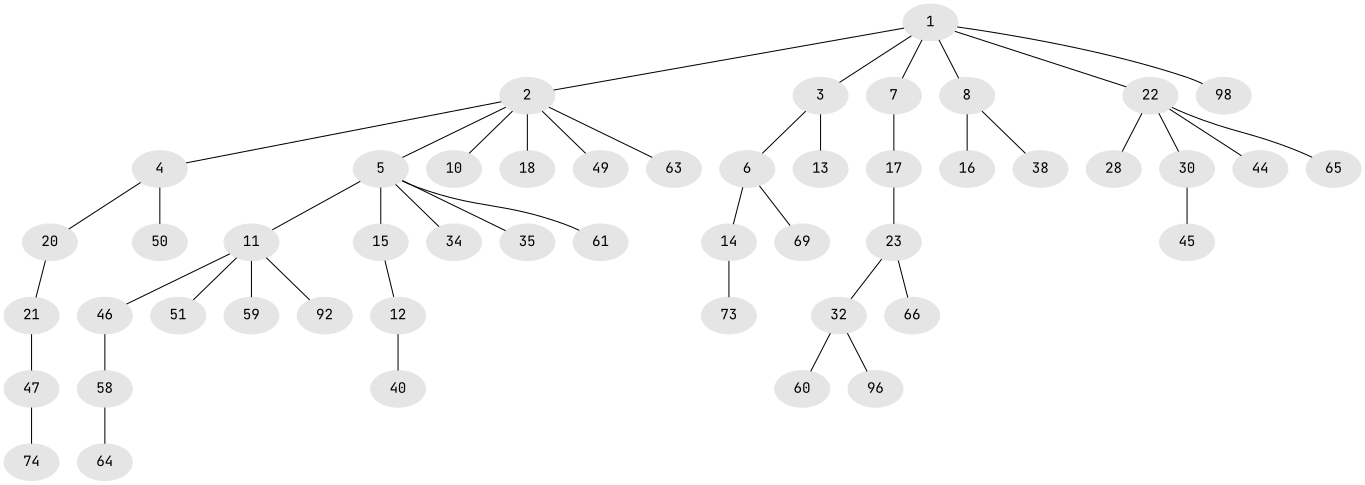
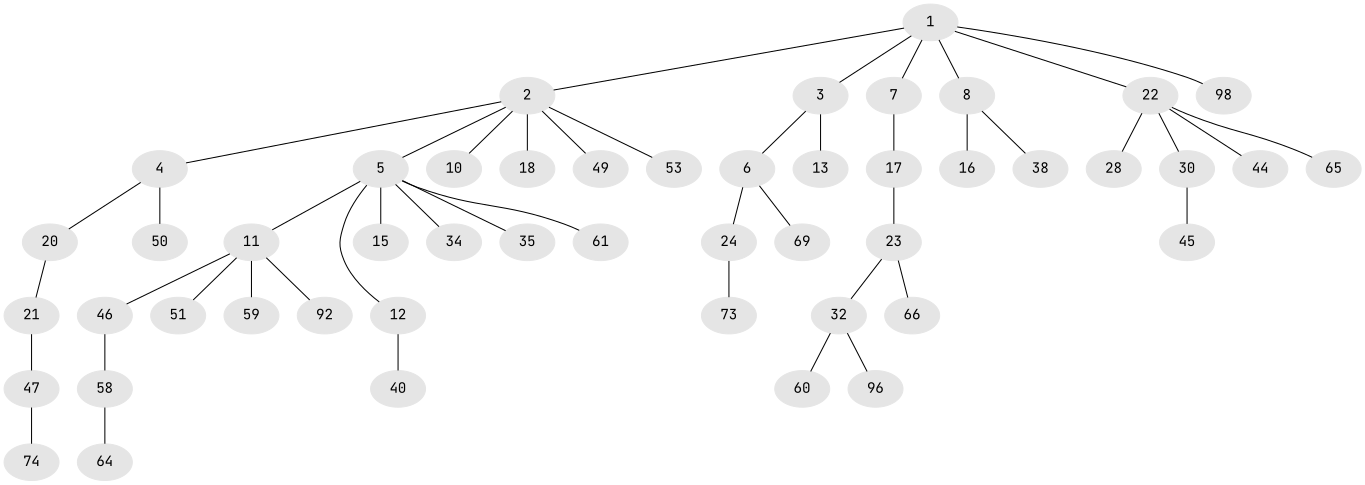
  graph {
    fontname="JetBrains Mono"
    node [color=gray90 fontname="JetBrains Mono" style=filled]
    edge [fontname="JetBrains Mono"]
    2 [super="+19"]
    4
    5 [super="+9"]
    10 [super="+54"]
    18
    49
-   63
+   63 [label=53]
    1
    3
    7
    8
    22
    98
    6 [super="+42"]
    13
    17 [super="+27"]
    16 [super="+29"]
    38
    28
    30 [super="+100"]
    44
    65 [super="+68+90"]
    20 [super="+26"]
    50
    11 [super="+33+24"]
    12 [super="+82+84+79+36"]
    15 [super="+78"]
    34 [super="+81"]
    35
    61
-   14 [super="+53"]
+   14 [super="+53" label=24]
    69
    21 [super="+43+62"]
    46 [super="+83"]
    51
    59
    92
    40
    73
    23 [super="+25"]
    58 [super="+75"]
    32 [super="+41+95"]
    66 [super="+71"]
    47 [super="+56"]
    74
    45
    60
    96
    64
    2 -- 4
    2 -- 5
    2 -- 10
    2 -- 18
    2 -- 49
    2 -- 63
    4 -- 20
    4 -- 50
    5 -- 11
-   15 -- 12
+   5 -- 12
    5 -- 15
    5 -- 34
    5 -- 35
    5 -- 61
    1 -- 2
    1 -- 3
    1 -- 7
    1 -- 8
    1 -- 22
    1 -- 98
    3 -- 6
    3 -- 13
    7 -- 17
    8 -- 16
    8 -- 38
    22 -- 28
    22 -- 30
    22 -- 44
    22 -- 65
    6 -- 14
    6 -- 69
    17 -- 23
    30 -- 45
    20 -- 21
    11 -- 46
    11 -- 51
    11 -- 59
    11 -- 92
    12 -- 40
    14 -- 73
    21 -- 47
    46 -- 58
    23 -- 32
    23 -- 66
    58 -- 64
    32 -- 60
    32 -- 96
    47 -- 74
  }
